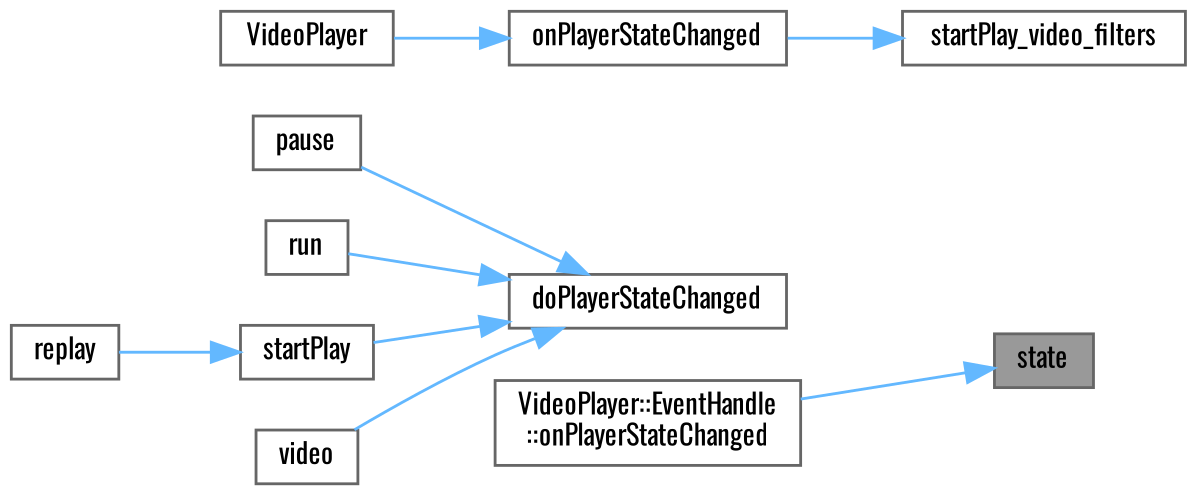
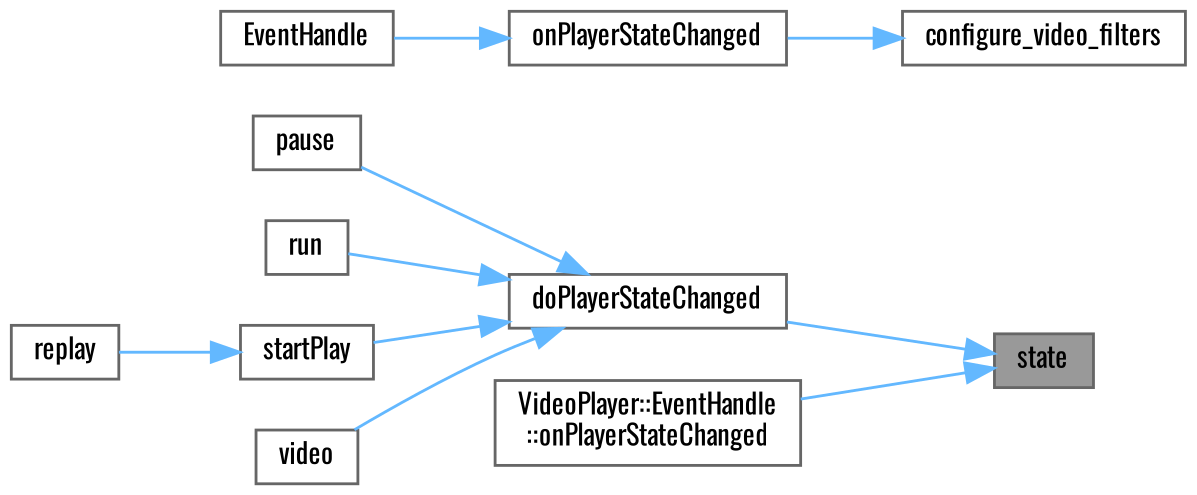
  digraph {
    fontname=Oswald
    rankdir=RL
    node [color=grey40 fillcolor=white fontname=Oswald fontsize=10 shape=box style=filled]
    edge [color=steelblue1 dir=back fontname=Oswald fontsize=10 labelfontname=Helvetica labelfontsize=10 style=solid]
    n1 [color=gray40 fillcolor=grey60 fontcolor=black height=0.2 label=state width=0.4]
    n2 [height=0.2 label=doPlayerStateChanged width=0.4]
    n3 [height=0.2 label="VideoPlayer::EventHandle\l::onPlayerStateChanged" width=0.4]
-   n4 [height=0.2 label=startPlay_video_filters width=0.4]
+   n4 [height=0.2 label=configure_video_filters width=0.4]
    n5 [height=0.2 label=onPlayerStateChanged width=0.4]
    n6 [height=0.2 label=pause width=0.4]
    n7 [height=0.2 label=run width=0.4]
    n8 [height=0.2 label=startPlay width=0.4]
    n9 [height=0.2 label=video width=0.4]
-   n10 [height=0.2 label=VideoPlayer width=0.4]
+   n10 [height=0.2 label=EventHandle width=0.4]
    n11 [height=0.2 label=replay width=0.4]
+   n1 -> n2
    n1 -> n3
    n2 -> n6
    n2 -> n7
    n2 -> n8
    n2 -> n9
    n4 -> n5
    n5 -> n10
    n8 -> n11
  }
